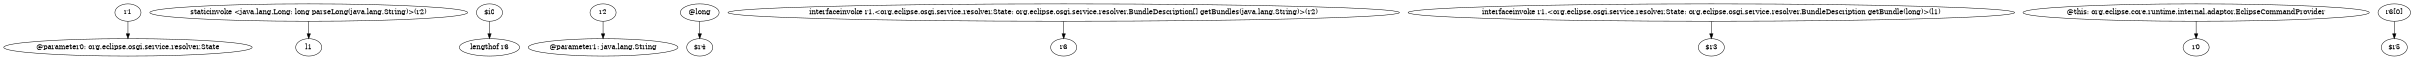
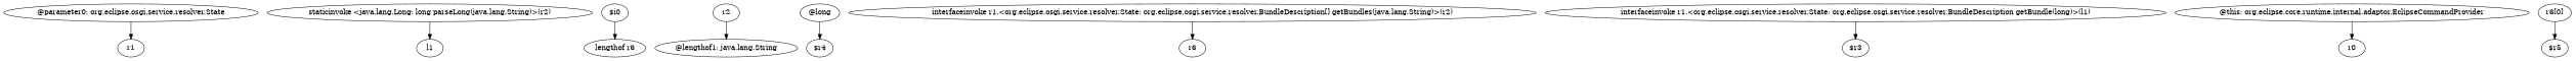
  digraph {
    n1 [label="@parameter0: org.eclipse.osgi.service.resolver.State"]
    n2 [label=r1]
    n3 [label="staticinvoke <java.lang.Long: long parseLong(java.lang.String)>(r2)"]
    n4 [label=l1]
    n5 [label="lengthof r6"]
    n6 [label="$i0"]
-   n7 [label="@parameter1: java.lang.String"]
+   n7 [label="@lengthof1: java.lang.String"]
    n8 [label=r2]
    n9 [label="@long"]
    n10 [label="$r4"]
    n11 [label="interfaceinvoke r1.<org.eclipse.osgi.service.resolver.State: org.eclipse.osgi.service.resolver.BundleDescription[] getBundles(java.lang.String)>(r2)"]
    n12 [label=r6]
    n13 [label="interfaceinvoke r1.<org.eclipse.osgi.service.resolver.State: org.eclipse.osgi.service.resolver.BundleDescription getBundle(long)>(l1)"]
    n14 [label="$r3"]
    n15 [label="@this: org.eclipse.core.runtime.internal.adaptor.EclipseCommandProvider"]
    n16 [label=r0]
    n17 [label="r6[0]"]
    n18 [label="$r5"]
-   n2 -> n1
+   n1 -> n2
    n3 -> n4
    n6 -> n5
    n8 -> n7
    n9 -> n10
    n11 -> n12
    n13 -> n14
    n15 -> n16
    n17 -> n18
  }
